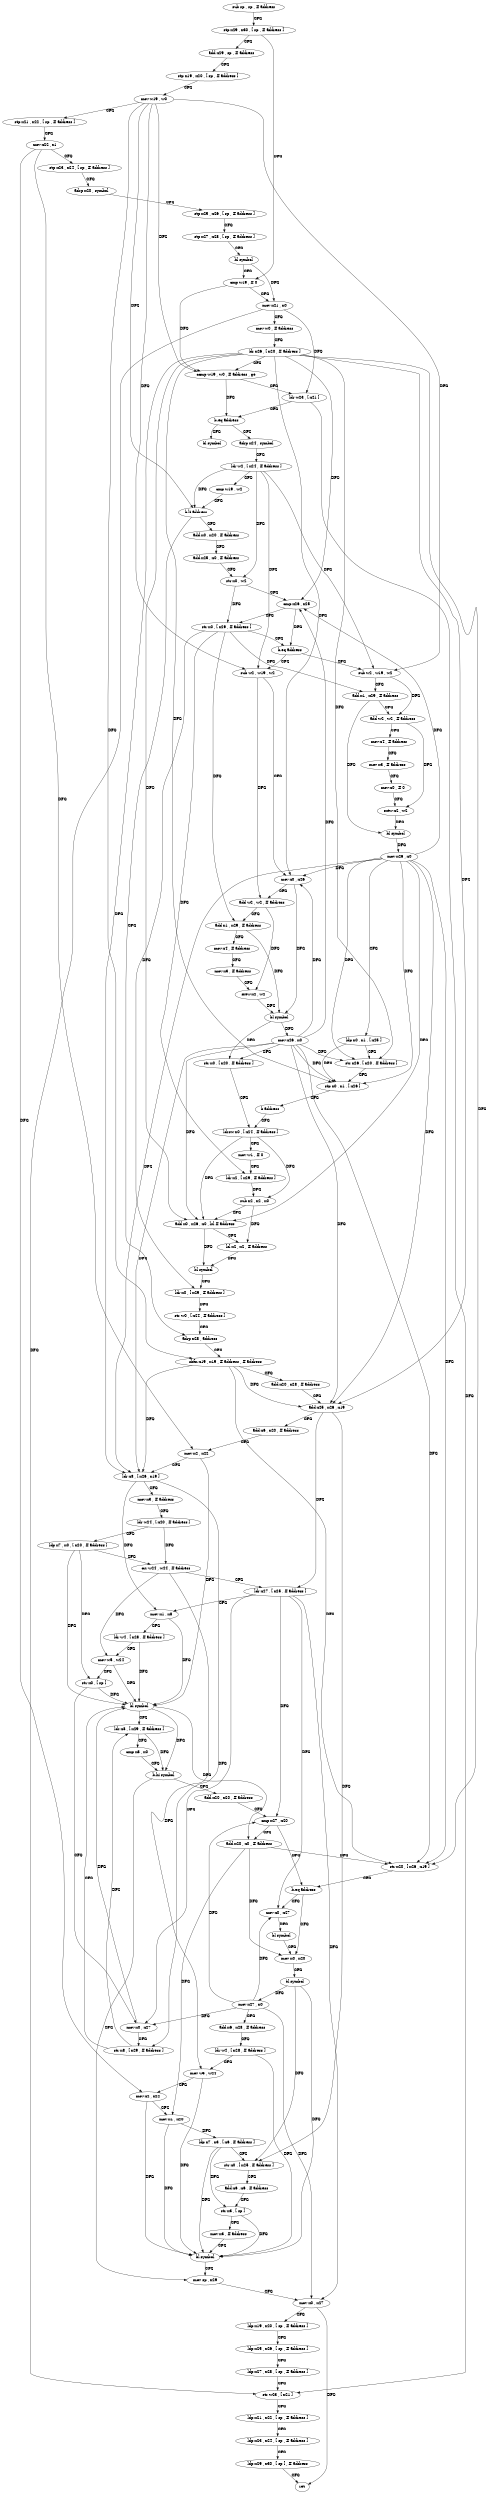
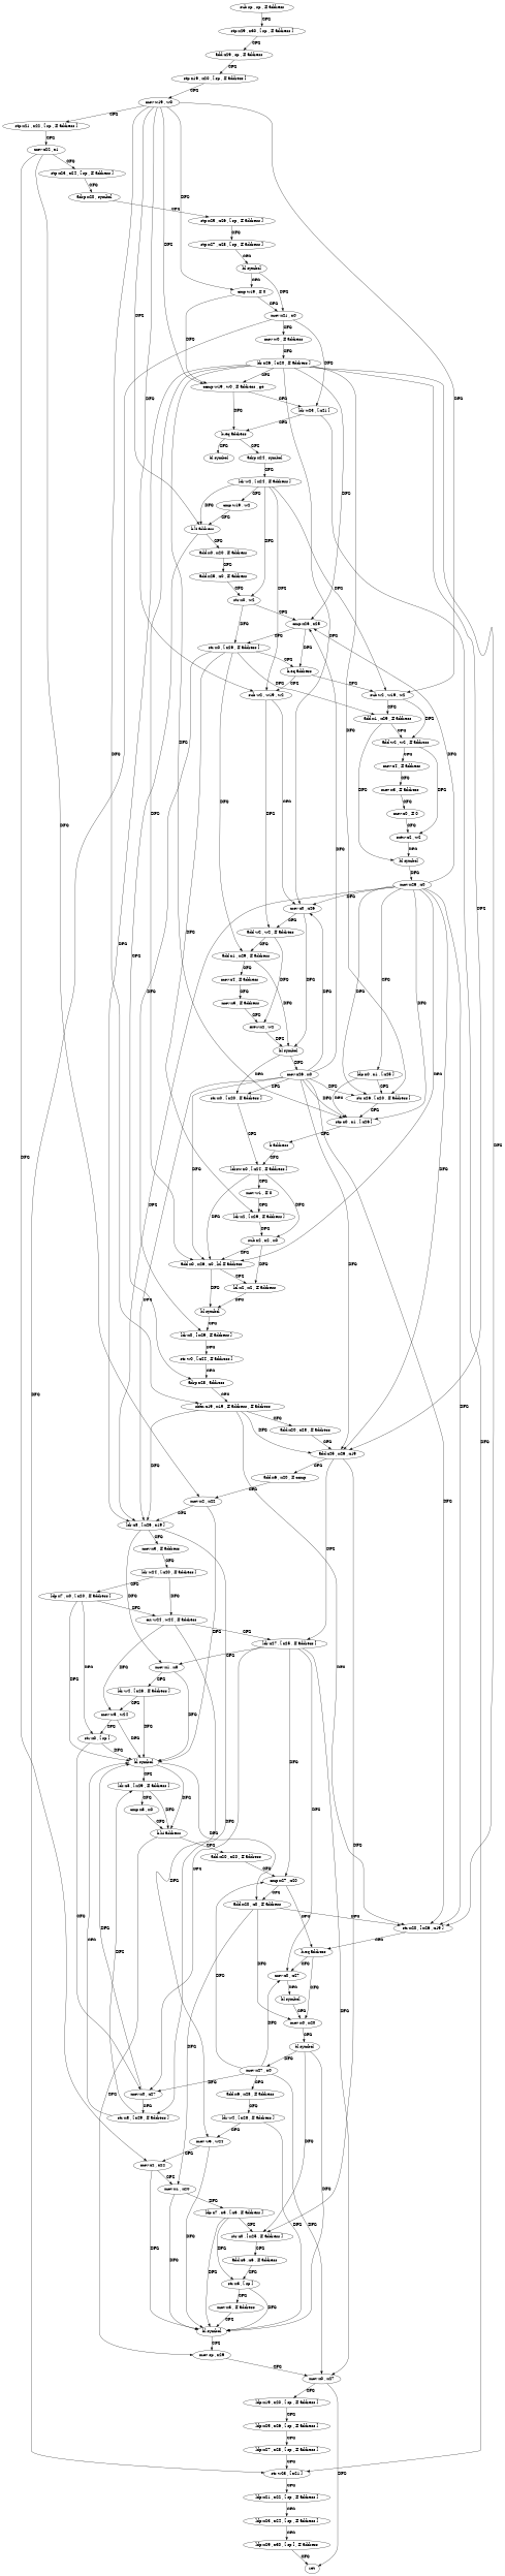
  digraph {
    n1 [label="sub sp , sp , # address"]
    n2 [label="stp x29 , x30 , [ sp , # address ]"]
    n3 [label="add x29 , sp , # address"]
    n4 [label="stp x19 , x20 , [ sp , # address ]"]
    n5 [label="mov w19 , w0"]
    n6 [label="stp x21 , x22 , [ sp , # address ]"]
    n7 [label="cmp w19 , # 0"]
    n8 [label="ccmp w19 , w0 , # address , ge"]
    n9 [label="b.lt address"]
    n10 [label="sbfiz x19 , x19 , # address , # address"]
    n11 [label="sub w2 , w19 , w2"]
    n12 [label="sub w2 , w19 , w2"]
    n13 [label="mov x22 , x1"]
    n14 [label="mov x21 , x0"]
    n15 [label="ldr w23 , [ x21 ]"]
    n16 [label="b.eq address"]
    n17 [label="adrp x28 , address"]
    n18 [label="add x0 , x20 , # address"]
    n19 [label="add x25 , x26 , x19"]
    n20 [label="ldr x8 , [ x26 , x19 ]"]
    n21 [label="str x20 , [ x26 , x19 ]"]
    n22 [label="add x20 , x28 , # address"]
    n23 [label="add x1 , x29 , # address"]
    n24 [label="add w2 , w2 , # address"]
    n25 [label="mov x0 , x26"]
    n26 [label="add w2 , w2 , # address"]
    n27 [label="stp x23 , x24 , [ sp , # address ]"]
    n28 [label="mov x2 , x22"]
    n29 [label="mov x2 , x22"]
    n30 [label="adrp x20 , symbol"]
    n31 [label="bl symbol"]
    n32 [label="mov x1 , x20"]
    n33 [label="bl symbol"]
    n34 [label="stp x25 , x26 , [ sp , # address ]"]
    n35 [label="stp x27 , x28 , [ sp , # address ]"]
    n36 [label="bl symbol"]
    n37 [label="mov w0 , # address"]
    n38 [label="str w23 , [ x21 ]"]
    n39 [label="ldr x26 , [ x20 , # address ]"]
    n40 [label="ldp x21 , x22 , [ sp , # address ]"]
    n41 [label="cmp x26 , x25"]
    n42 [label="str x26 , [ x20 , # address ]"]
    n43 [label="stp x0 , x1 , [ x26 ]"]
    n44 [label="add x0 , x26 , x0 , lsl # address"]
-   n45 [label="add x6 , x20 , # address"]
+   n45 [label="add x6 , x20 , # ccmp"]
    n46 [label="ldr x27 , [ x25 , # address ]"]
    n47 [label="str x0 , [ x25 , # address ]"]
    n48 [label="mov x3 , # address"]
    n49 [label="mov x1 , x8"]
    n50 [label="str x8 , [ x29 , # address ]"]
    n51 [label="str x0 , [ x29 , # address ]"]
    n52 [label="b.eq address"]
    n53 [label="b.eq address"]
    n54 [label="b address"]
    n55 [label="bl symbol"]
    n56 [label="lsl x2 , x2 , # address"]
    n57 [label="bl symbol"]
    n58 [label="bl symbol"]
    n59 [label="adrp x24 , symbol"]
    n60 [label="ldr w2 , [ x24 , # address ]"]
    n61 [label="cmp w19 , w2"]
    n62 [label="str x0 , w2"]
    n63 [label="add x25 , x0 , # address"]
    n64 [label="mov x0 , x27"]
    n65 [label="mov x0 , x27"]
    n66 [label="cmp x27 , x20"]
    n67 [label="mov x0 , x27"]
    n68 [label="add x6 , x6 , # address"]
    n69 [label="ldr x8 , [ x29 , # address ]"]
-   n70 [label="b.hi symbol"]
+   n70 [label="b.hi address"]
    n71 [label="add x20 , x0 , # address"]
    n72 [label="ldr w24 , [ x20 , # address ]"]
    n73 [label="ldr w4 , [ x28 , # address ]"]
    n74 [label="ldp x7 , x0 , [ x20 , # address ]"]
    n75 [label="orr w24 , w24 , # address"]
    n76 [label="str x0 , [ sp ]"]
    n77 [label="mov w5 , w24"]
    n78 [label="mov w5 , w24"]
    n79 [label="ldp x19 , x20 , [ sp , # address ]"]
    n80 [label=ret]
    n81 [label="bl symbol"]
    n82 [label="cmp x8 , x0"]
    n83 [label="mov sp , x29"]
    n84 [label="add x20 , x20 , # address"]
    n85 [label="mov x0 , x20"]
    n86 [label="add x1 , x29 , # address"]
    n87 [label="ldr x2 , [ x29 , # address ]"]
    n88 [label="ldr x0 , [ x29 , # address ]"]
    n89 [label="bl symbol"]
    n90 [label="mov x4 , # address"]
    n91 [label="sub x2 , x2 , x0"]
    n92 [label="str w0 , [ x24 , # address ]"]
    n93 [label="mov x4 , # address"]
    n94 [label="sxtw x2 , w2"]
    n95 [label="sxtw x2 , w2"]
    n96 [label="ldp x25 , x26 , [ sp , # address ]"]
    n97 [label="ldp x27 , x28 , [ sp , # address ]"]
    n98 [label="ldp x23 , x24 , [ sp , # address ]"]
    n99 [label="ldp x29 , x30 , [ sp ] , # address"]
    n100 [label="bl symbol"]
    n101 [label="ldp x7 , x3 , [ x6 , # address ]"]
    n102 [label="mov x27 , x0"]
    n103 [label="mov x26 , x0"]
    n104 [label="mov x3 , # address"]
    n105 [label="mov x0 , # 0"]
    n106 [label="ldp x0 , x1 , [ x25 ]"]
    n107 [label="ldrsw x0 , [ x24 , # address ]"]
    n108 [label="mov w1 , # 0"]
    n109 [label="mov x26 , x0"]
    n110 [label="str x0 , [ x20 , # address ]"]
    n111 [label="mov x3 , # address"]
    n112 [label="add x6 , x28 , # address"]
    n113 [label="ldr w4 , [ x28 , # address ]"]
    n114 [label="str x3 , [ sp ]"]
    n115 [label="mov x3 , # address"]
    n1 -> n2 [label=CFG]
    n2 -> n3 [label=CFG]
    n3 -> n4 [label=CFG]
    n4 -> n5 [label=CFG]
    n5 -> n6 [label=CFG]
-   n2 -> n7 [label=DFG]
+   n5 -> n7 [label=DFG]
    n5 -> n8 [label=DFG]
    n5 -> n9 [label=DFG]
    n5 -> n10 [label=DFG]
    n5 -> n11 [label=DFG]
    n5 -> n12 [label=DFG]
    n6 -> n13 [label=CFG]
    n7 -> n8 [label=DFG]
    n7 -> n14 [label=CFG]
    n8 -> n15 [label=CFG]
    n8 -> n16 [label=DFG]
    n9 -> n17 [label=CFG]
    n9 -> n18 [label=CFG]
    n10 -> n19 [label=DFG]
    n10 -> n20 [label=DFG]
    n10 -> n21 [label=DFG]
    n10 -> n22 [label=CFG]
    n11 -> n23 [label=CFG]
    n11 -> n24 [label=DFG]
    n12 -> n25 [label=CFG]
    n12 -> n26 [label=DFG]
    n13 -> n27 [label=CFG]
    n13 -> n28 [label=DFG]
    n13 -> n29 [label=DFG]
    n14 -> n15 [label=DFG]
    n14 -> n37 [label=CFG]
    n14 -> n38 [label=DFG]
    n15 -> n16 [label=CFG]
    n15 -> n38 [label=DFG]
    n16 -> n58 [label=CFG]
    n16 -> n59 [label=CFG]
    n17 -> n10 [label=CFG]
    n18 -> n63 [label=CFG]
    n19 -> n45 [label=CFG]
    n19 -> n46 [label=DFG]
    n19 -> n47 [label=DFG]
    n20 -> n48 [label=CFG]
    n20 -> n49 [label=DFG]
    n20 -> n50 [label=DFG]
    n21 -> n53 [label=CFG]
    n22 -> n19 [label=CFG]
    n23 -> n24 [label=CFG]
    n23 -> n89 [label=DFG]
    n24 -> n93 [label=CFG]
    n24 -> n94 [label=DFG]
    n25 -> n26 [label=CFG]
    n25 -> n55 [label=DFG]
    n26 -> n86 [label=CFG]
    n26 -> n95 [label=DFG]
    n27 -> n30 [label=CFG]
    n28 -> n20 [label=CFG]
    n28 -> n31 [label=DFG]
    n29 -> n32 [label=CFG]
    n29 -> n33 [label=DFG]
    n30 -> n34 [label=CFG]
    n31 -> n69 [label=CFG]
    n31 -> n70 [label=DFG]
    n31 -> n71 [label=DFG]
    n32 -> n33 [label=DFG]
    n32 -> n101 [label=DFG]
    n33 -> n83 [label=CFG]
    n34 -> n35 [label=CFG]
    n35 -> n36 [label=CFG]
    n36 -> n7 [label=CFG]
    n36 -> n14 [label=DFG]
    n37 -> n39 [label=CFG]
    n38 -> n40 [label=CFG]
    n39 -> n8 [label=CFG]
    n39 -> n19 [label=DFG]
    n39 -> n20 [label=DFG]
    n39 -> n21 [label=DFG]
    n39 -> n25 [label=DFG]
    n39 -> n41 [label=DFG]
    n39 -> n42 [label=DFG]
    n39 -> n43 [label=DFG]
    n39 -> n44 [label=DFG]
    n40 -> n98 [label=CFG]
    n41 -> n51 [label=CFG]
    n41 -> n52 [label=DFG]
    n42 -> n43 [label=CFG]
    n43 -> n54 [label=CFG]
    n44 -> n56 [label=CFG]
    n44 -> n57 [label=DFG]
    n45 -> n28 [label=CFG]
    n46 -> n49 [label=CFG]
    n46 -> n64 [label=DFG]
    n46 -> n65 [label=DFG]
    n46 -> n66 [label=DFG]
    n46 -> n67 [label=DFG]
    n47 -> n68 [label=CFG]
    n48 -> n72 [label=CFG]
    n49 -> n31 [label=DFG]
    n49 -> n73 [label=CFG]
    n50 -> n31 [label=CFG]
    n50 -> n69 [label=DFG]
    n51 -> n23 [label=DFG]
    n51 -> n52 [label=CFG]
    n51 -> n86 [label=DFG]
    n51 -> n87 [label=DFG]
    n51 -> n88 [label=DFG]
    n52 -> n11 [label=CFG]
    n52 -> n12 [label=CFG]
    n53 -> n67 [label=CFG]
    n53 -> n85 [label=CFG]
    n54 -> n107 [label=CFG]
    n55 -> n109 [label=DFG]
    n55 -> n110 [label=DFG]
    n56 -> n57 [label=DFG]
    n57 -> n88 [label=CFG]
    n59 -> n60 [label=CFG]
    n60 -> n9 [label=DFG]
    n60 -> n11 [label=DFG]
    n60 -> n12 [label=DFG]
    n60 -> n61 [label=CFG]
    n60 -> n62 [label=DFG]
    n61 -> n9 [label=CFG]
    n62 -> n41 [label=CFG]
    n62 -> n51 [label=DFG]
    n63 -> n62 [label=CFG]
    n64 -> n31 [label=DFG]
    n64 -> n50 [label=CFG]
    n65 -> n79 [label=CFG]
    n65 -> n80 [label=DFG]
    n66 -> n53 [label=DFG]
    n66 -> n71 [label=CFG]
    n67 -> n81 [label=DFG]
    n68 -> n114 [label=CFG]
    n69 -> n70 [label=DFG]
    n69 -> n82 [label=CFG]
    n70 -> n83 [label=CFG]
    n70 -> n84 [label=CFG]
    n71 -> n21 [label=DFG]
    n71 -> n32 [label=DFG]
    n71 -> n85 [label=DFG]
    n72 -> n74 [label=CFG]
    n72 -> n75 [label=DFG]
    n73 -> n31 [label=DFG]
    n73 -> n77 [label=CFG]
    n74 -> n31 [label=DFG]
    n74 -> n75 [label=CFG]
    n74 -> n76 [label=DFG]
    n75 -> n46 [label=CFG]
    n75 -> n77 [label=DFG]
    n75 -> n78 [label=DFG]
    n76 -> n31 [label=DFG]
    n76 -> n64 [label=CFG]
    n77 -> n31 [label=DFG]
    n77 -> n76 [label=CFG]
    n78 -> n29 [label=CFG]
    n78 -> n33 [label=DFG]
    n79 -> n96 [label=CFG]
    n81 -> n85 [label=CFG]
    n82 -> n70 [label=CFG]
    n83 -> n65 [label=CFG]
    n84 -> n66 [label=CFG]
    n85 -> n100 [label=CFG]
    n86 -> n55 [label=DFG]
    n86 -> n90 [label=CFG]
    n87 -> n91 [label=DFG]
    n88 -> n92 [label=DFG]
    n89 -> n103 [label=DFG]
    n90 -> n111 [label=CFG]
    n91 -> n44 [label=CFG]
    n91 -> n56 [label=DFG]
    n92 -> n17 [label=CFG]
    n93 -> n104 [label=CFG]
    n94 -> n89 [label=DFG]
    n95 -> n55 [label=DFG]
    n96 -> n97 [label=CFG]
    n97 -> n38 [label=CFG]
    n98 -> n99 [label=CFG]
    n99 -> n80 [label=CFG]
    n100 -> n33 [label=DFG]
    n100 -> n47 [label=DFG]
    n100 -> n102 [label=DFG]
    n101 -> n33 [label=DFG]
    n101 -> n47 [label=CFG]
    n101 -> n114 [label=DFG]
    n102 -> n64 [label=DFG]
    n102 -> n65 [label=DFG]
    n102 -> n66 [label=DFG]
    n102 -> n67 [label=DFG]
    n102 -> n112 [label=CFG]
    n103 -> n19 [label=DFG]
    n103 -> n20 [label=DFG]
    n103 -> n21 [label=DFG]
    n103 -> n25 [label=DFG]
    n103 -> n41 [label=DFG]
    n103 -> n42 [label=DFG]
    n103 -> n43 [label=DFG]
    n103 -> n44 [label=DFG]
    n103 -> n106 [label=CFG]
    n104 -> n105 [label=CFG]
    n105 -> n94 [label=CFG]
    n106 -> n42 [label=CFG]
    n106 -> n43 [label=DFG]
    n107 -> n44 [label=DFG]
    n107 -> n91 [label=DFG]
    n107 -> n108 [label=CFG]
    n108 -> n87 [label=CFG]
    n109 -> n19 [label=DFG]
    n109 -> n20 [label=DFG]
    n109 -> n21 [label=DFG]
    n109 -> n25 [label=DFG]
    n109 -> n41 [label=DFG]
    n109 -> n42 [label=DFG]
    n109 -> n43 [label=DFG]
    n109 -> n44 [label=DFG]
    n109 -> n110 [label=CFG]
    n110 -> n107 [label=CFG]
    n111 -> n95 [label=CFG]
    n112 -> n113 [label=CFG]
    n113 -> n33 [label=DFG]
    n113 -> n78 [label=CFG]
    n114 -> n33 [label=DFG]
    n114 -> n115 [label=CFG]
    n115 -> n33 [label=CFG]
  }
